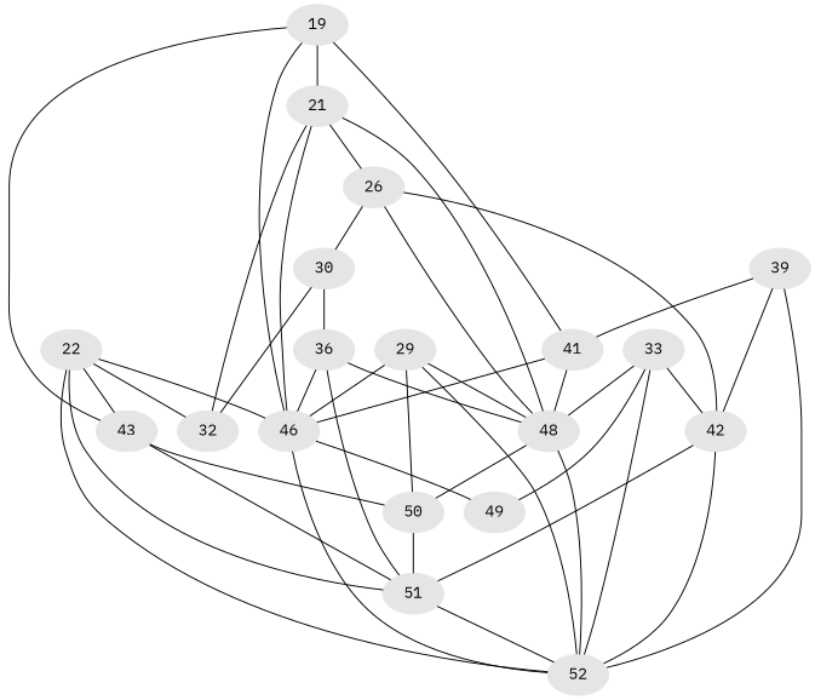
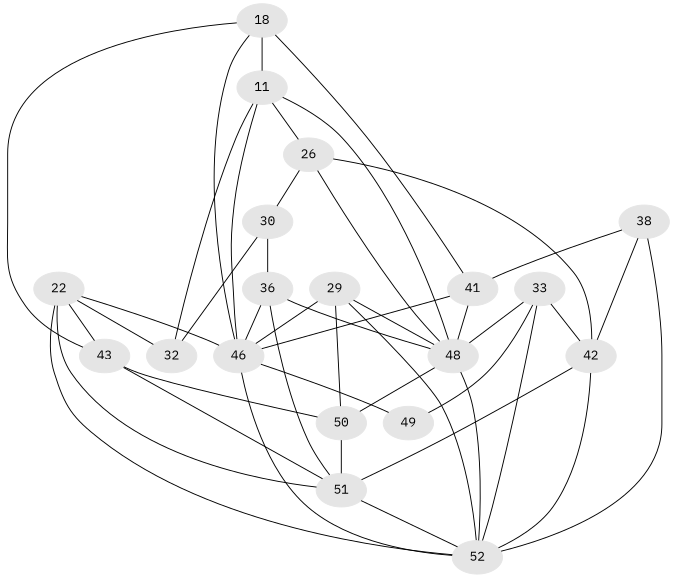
  graph {
    fontname="IBM Plex Mono"
    node [color=gray90 fontname="IBM Plex Mono" style=filled]
    edge [fontname="IBM Plex Mono"]
-   19 [super="+4"]
-   21 [super="+20"]
+   19 [super="+4" label=18]
+   21 [super="+20" label=11]
    41 [super="+15"]
    43
    46 [super="+31+45"]
    26
    32 [super="+1"]
    48 [super="+8+25+44"]
    51 [super="+3+40"]
    50 [super="+23"]
    52 [super="+27+35+39+47"]
    49 [super="+17"]
    30
    42
    22 [super="+14"]
    36
    29 [super="+13"]
    33 [super="+16"]
-   38 [label=39]
+   38
    19 -- 21 [weight=2]
    19 -- 41 [weight=2]
    19 -- 43
    19 -- 46
    21 -- 46
    21 -- 26
    21 -- 32 [weight=2]
    21 -- 48 [weight=2]
    41 -- 46
    41 -- 48 [weight=2]
    43 -- 51
    43 -- 50
    46 -- 52 [weight=4]
    46 -- 49
    26 -- 48
    26 -- 30
    26 -- 42
    48 -- 50 [weight=2]
    48 -- 52 [weight=4]
    51 -- 52 [weight=3]
    50 -- 51 [weight=2]
    30 -- 32
    30 -- 36
    42 -- 51
    42 -- 52
    22 -- 43
    22 -- 46
    22 -- 32 [weight=2]
    22 -- 51
    22 -- 52
    36 -- 46
    36 -- 48
    36 -- 51
    29 -- 46 [weight=4]
    29 -- 48
    29 -- 50
    29 -- 52
    33 -- 48
    33 -- 52 [weight=2]
    33 -- 49 [weight=2]
    33 -- 42
    38 -- 41
    38 -- 52 [weight=2]
    38 -- 42
  }
